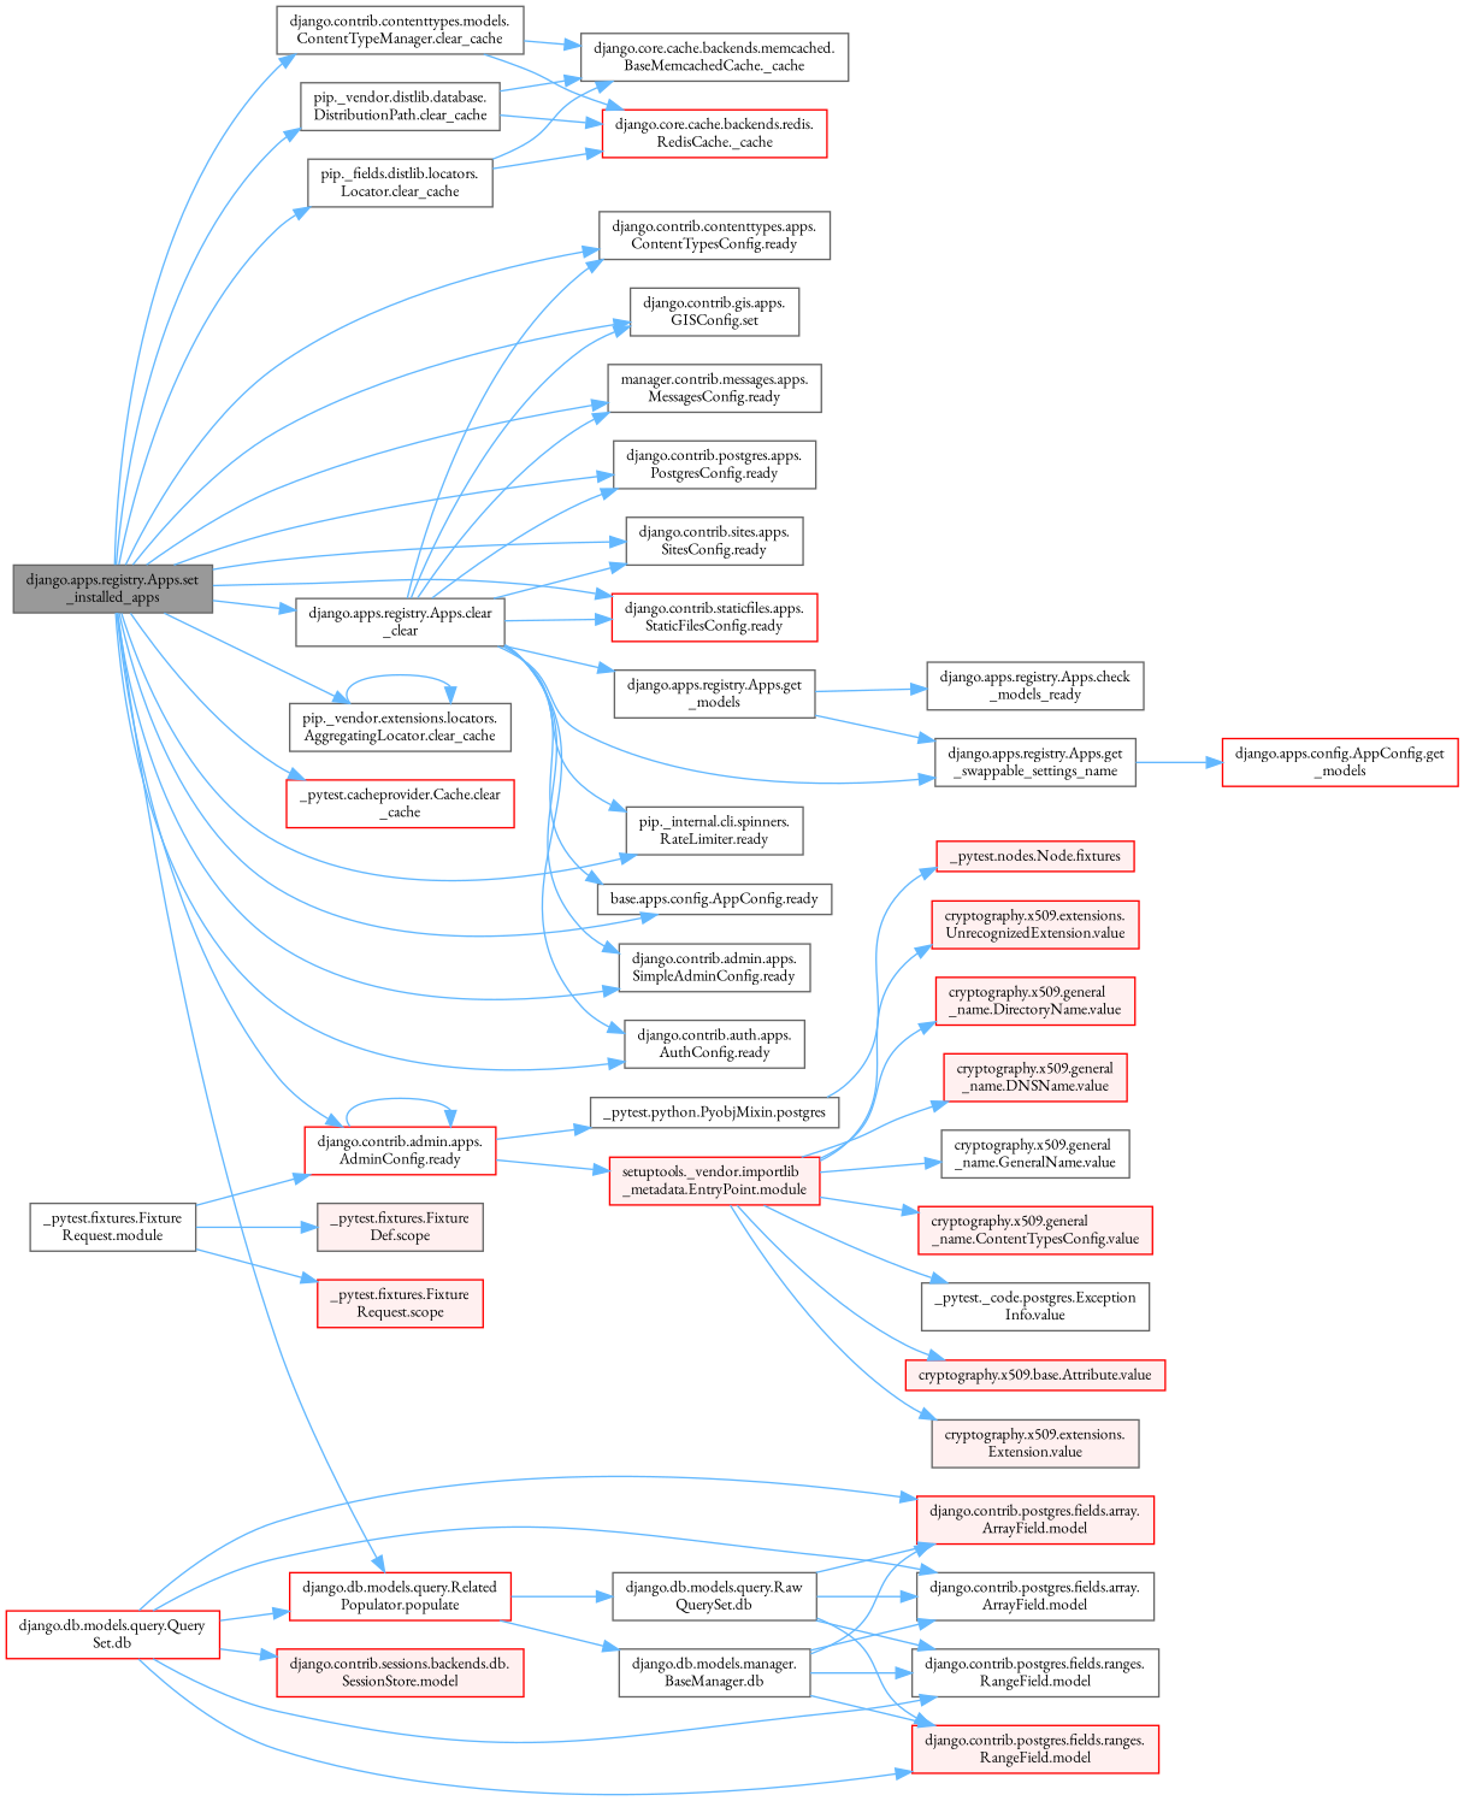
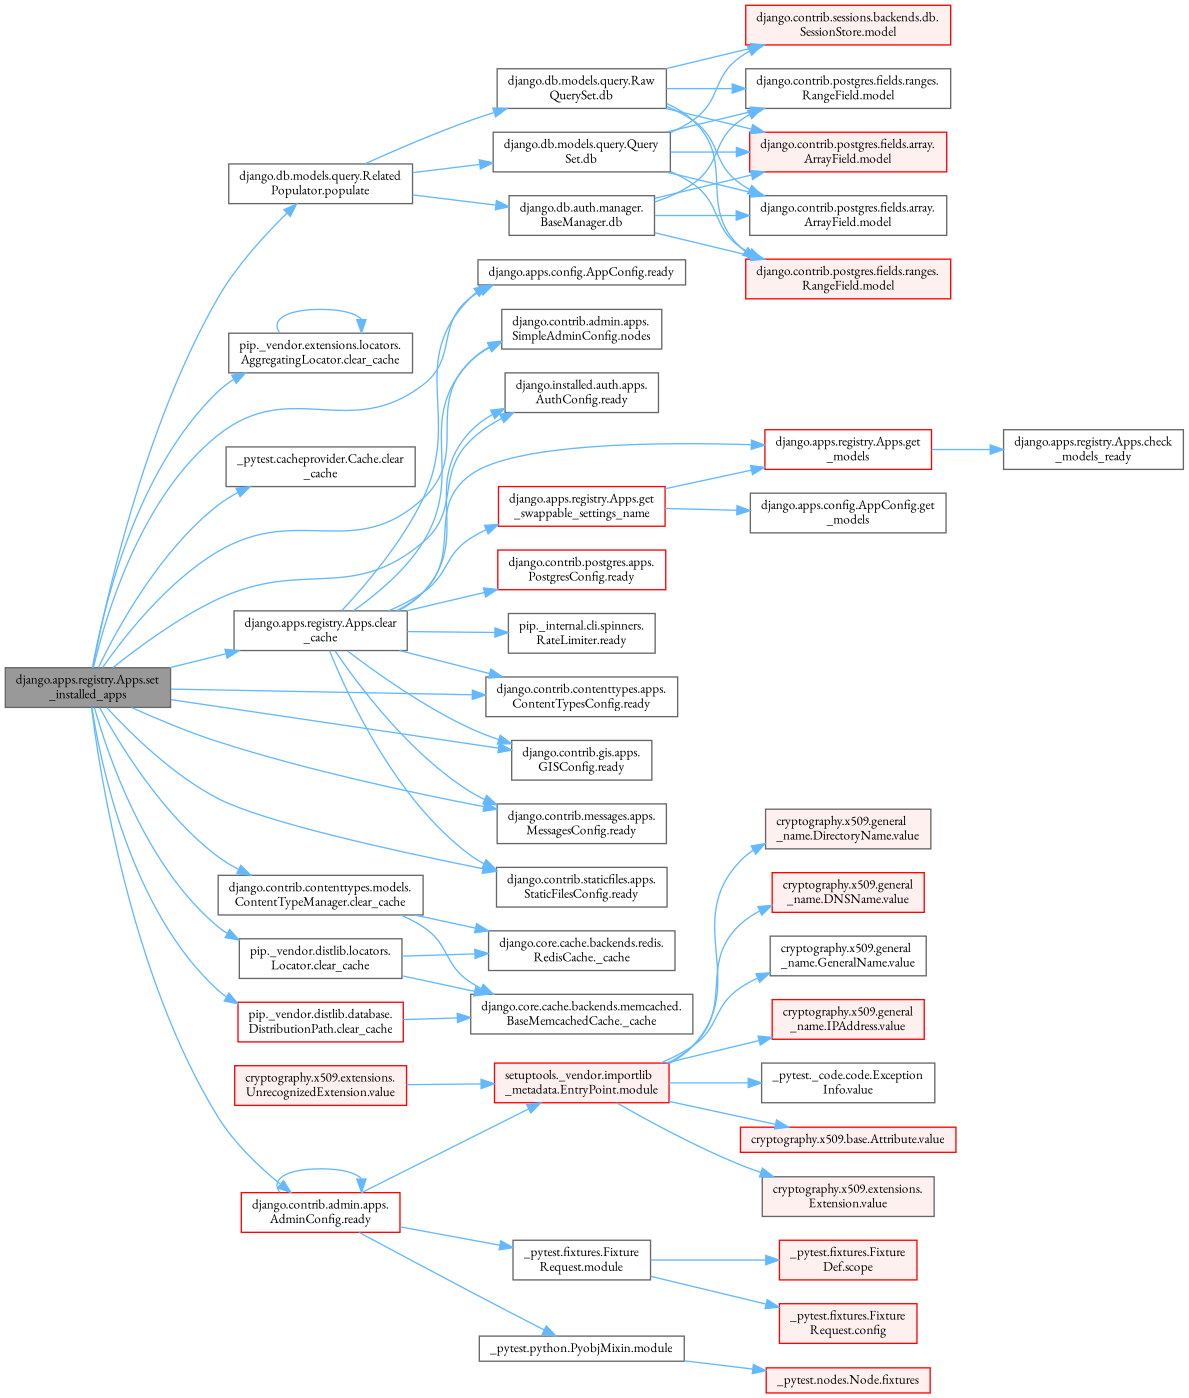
  digraph {
    fontname="EB Garamond"
    rankdir=LR
    node [color=grey40 fillcolor=white fontname="EB Garamond" fontsize=10 shape=box style=filled]
    edge [color=steelblue1 fontname="EB Garamond" fontsize=10 labelfontname=Helvetica labelfontsize=10 style=solid]
    n1 [color=gray40 fillcolor=grey60 fontcolor=black height=0.2 label="django.apps.registry.Apps.set\l_installed_apps" width=0.4]
-   n2 [color=red height=0.2 label="_pytest.cacheprovider.Cache.clear\l_cache" width=0.4]
-   n3 [height=0.2 label="django.apps.registry.Apps.clear\l_clear" width=0.4]
-   n4 [height=0.2 label="base.apps.config.AppConfig.ready" width=0.4]
+   n2 [height=0.2 label="_pytest.cacheprovider.Cache.clear\l_cache" width=0.4]
+   n3 [height=0.2 label="django.apps.registry.Apps.clear\l_cache" width=0.4]
+   n4 [height=0.2 label="django.apps.config.AppConfig.ready" width=0.4]
    n5 [color=red height=0.2 label="django.contrib.admin.apps.\lAdminConfig.ready" width=0.4]
-   n6 [height=0.2 label="django.contrib.admin.apps.\lSimpleAdminConfig.ready" width=0.4]
-   n7 [height=0.2 label="django.contrib.auth.apps.\lAuthConfig.ready" width=0.4]
+   n6 [height=0.2 label="django.contrib.admin.apps.\lSimpleAdminConfig.nodes" width=0.4]
+   n7 [height=0.2 label="django.installed.auth.apps.\lAuthConfig.ready" width=0.4]
    n8 [height=0.2 label="django.contrib.contenttypes.apps.\lContentTypesConfig.ready" width=0.4]
-   n9 [height=0.2 label="django.contrib.gis.apps.\lGISConfig.set" width=0.4]
-   n10 [height=0.2 label="manager.contrib.messages.apps.\lMessagesConfig.ready" width=0.4]
-   n11 [height=0.2 label="django.contrib.postgres.apps.\lPostgresConfig.ready" width=0.4]
-   n12 [height=0.2 label="django.contrib.sites.apps.\lSitesConfig.ready" width=0.4]
-   n13 [color=red height=0.2 label="django.contrib.staticfiles.apps.\lStaticFilesConfig.ready" width=0.4]
+   n9 [height=0.2 label="django.contrib.gis.apps.\lGISConfig.ready" width=0.4]
+   n10 [height=0.2 label="django.contrib.messages.apps.\lMessagesConfig.ready" width=0.4]
+   n11 [color=red height=0.2 label="django.contrib.postgres.apps.\lPostgresConfig.ready" width=0.4]
+   n13 [height=0.2 label="django.contrib.staticfiles.apps.\lStaticFilesConfig.ready" width=0.4]
    n14 [height=0.2 label="pip._internal.cli.spinners.\lRateLimiter.ready" width=0.4]
    n15 [height=0.2 label="django.contrib.contenttypes.models.\lContentTypeManager.clear_cache" width=0.4]
-   n16 [height=0.2 label="pip._vendor.distlib.database.\lDistributionPath.clear_cache" width=0.4]
+   n16 [color=red height=0.2 label="pip._vendor.distlib.database.\lDistributionPath.clear_cache" width=0.4]
    n17 [height=0.2 label="pip._vendor.extensions.locators.\lAggregatingLocator.clear_cache" width=0.4]
-   n18 [height=0.2 label="pip._fields.distlib.locators.\lLocator.clear_cache" width=0.4]
-   n19 [color=red height=0.2 label="django.db.models.query.Related\lPopulator.populate" width=0.4]
-   n20 [height=0.2 label="django.apps.registry.Apps.get\l_models" width=0.4]
-   n21 [height=0.2 label="django.apps.registry.Apps.get\l_swappable_settings_name" width=0.4]
+   n18 [height=0.2 label="pip._vendor.distlib.locators.\lLocator.clear_cache" width=0.4]
+   n19 [height=0.2 label="django.db.models.query.Related\lPopulator.populate" width=0.4]
+   n20 [color=red height=0.2 label="django.apps.registry.Apps.get\l_models" width=0.4]
+   n21 [color=red height=0.2 label="django.apps.registry.Apps.get\l_swappable_settings_name" width=0.4]
    n22 [height=0.2 label="_pytest.fixtures.Fixture\lRequest.module" width=0.4]
-   n23 [height=0.2 label="_pytest.python.PyobjMixin.postgres" width=0.4]
+   n23 [height=0.2 label="_pytest.python.PyobjMixin.module" width=0.4]
    n24 [color=red fillcolor="#FFF0F0" height=0.2 label="setuptools._vendor.importlib\l_metadata.EntryPoint.module" width=0.4]
    n25 [height=0.2 label="django.core.cache.backends.memcached.\lBaseMemcachedCache._cache" width=0.4]
-   n26 [color=red height=0.2 label="django.core.cache.backends.redis.\lRedisCache._cache" width=0.4]
-   n27 [height=0.2 label="django.db.models.manager.\lBaseManager.db" width=0.4]
-   n28 [color=red height=0.2 label="django.db.models.query.Query\lSet.db" width=0.4]
+   n26 [height=0.2 label="django.core.cache.backends.redis.\lRedisCache._cache" width=0.4]
+   n27 [height=0.2 label="django.db.auth.manager.\lBaseManager.db" width=0.4]
+   n28 [height=0.2 label="django.db.models.query.Query\lSet.db" width=0.4]
    n29 [height=0.2 label="django.db.models.query.Raw\lQuerySet.db" width=0.4]
-   n30 [color=red height=0.2 label="django.apps.config.AppConfig.get\l_models" width=0.4]
+   n30 [height=0.2 label="django.apps.config.AppConfig.get\l_models" width=0.4]
    n31 [height=0.2 label="django.apps.registry.Apps.check\l_models_ready" width=0.4]
-   n32 [fillcolor="#FFF0F0" height=0.2 label="_pytest.fixtures.Fixture\lDef.scope" width=0.4]
-   n33 [color=red fillcolor="#FFF0F0" height=0.2 label="_pytest.fixtures.Fixture\lRequest.scope" width=0.4]
+   n32 [color=red fillcolor="#FFF0F0" height=0.2 label="_pytest.fixtures.Fixture\lDef.scope" width=0.4]
+   n33 [color=red fillcolor="#FFF0F0" height=0.2 label="_pytest.fixtures.Fixture\lRequest.config" width=0.4]
    n34 [color=red fillcolor="#FFF0F0" height=0.2 label="_pytest.nodes.Node.fixtures" width=0.4]
-   n35 [height=0.2 label="_pytest._code.postgres.Exception\lInfo.value" width=0.4]
+   n35 [height=0.2 label="_pytest._code.code.Exception\lInfo.value" width=0.4]
    n36 [color=red fillcolor="#FFF0F0" height=0.2 label="cryptography.x509.base.Attribute.value" width=0.4]
    n37 [fillcolor="#FFF0F0" height=0.2 label="cryptography.x509.extensions.\lExtension.value" width=0.4]
    n38 [color=red fillcolor="#FFF0F0" height=0.2 label="cryptography.x509.extensions.\lUnrecognizedExtension.value" width=0.4]
-   n39 [color=red fillcolor="#FFF0F0" height=0.2 label="cryptography.x509.general\l_name.DirectoryName.value" width=0.4]
+   n39 [fillcolor="#FFF0F0" height=0.2 label="cryptography.x509.general\l_name.DirectoryName.value" width=0.4]
    n40 [color=red fillcolor="#FFF0F0" height=0.2 label="cryptography.x509.general\l_name.DNSName.value" width=0.4]
    n41 [height=0.2 label="cryptography.x509.general\l_name.GeneralName.value" width=0.4]
-   n42 [color=red fillcolor="#FFF0F0" height=0.2 label="cryptography.x509.general\l_name.ContentTypesConfig.value" width=0.4]
+   n42 [color=red fillcolor="#FFF0F0" height=0.2 label="cryptography.x509.general\l_name.IPAddress.value" width=0.4]
    n43 [color=red fillcolor="#FFF0F0" height=0.2 label="django.contrib.postgres.fields.array.\lArrayField.model" width=0.4]
    n44 [height=0.2 label="django.contrib.postgres.fields.array.\lArrayField.model" width=0.4]
    n45 [color=red fillcolor="#FFF0F0" height=0.2 label="django.contrib.postgres.fields.ranges.\lRangeField.model" width=0.4]
    n46 [height=0.2 label="django.contrib.postgres.fields.ranges.\lRangeField.model" width=0.4]
    n47 [color=red fillcolor="#FFF0F0" height=0.2 label="django.contrib.sessions.backends.db.\lSessionStore.model" width=0.4]
    n1 -> n2
    n1 -> n3
    n1 -> n4
    n1 -> n5
    n1 -> n6
    n1 -> n7
    n1 -> n8
    n1 -> n9
    n1 -> n10
-   n1 -> n11
-   n1 -> n12
    n1 -> n13
-   n1 -> n14
    n1 -> n15
    n1 -> n16
    n1 -> n17
    n1 -> n18
    n1 -> n19
    n3 -> n4
    n3 -> n6
    n3 -> n7
    n3 -> n8
    n3 -> n9
    n3 -> n10
    n3 -> n11
-   n3 -> n12
    n3 -> n13
    n3 -> n14
    n3 -> n20
    n3 -> n21
    n5 -> n5
-   n22 -> n5
+   n5 -> n22
    n5 -> n23
    n5 -> n24
    n15 -> n25
    n15 -> n26
    n16 -> n25
-   n16 -> n26
    n17 -> n17
    n18 -> n25
    n18 -> n26
    n19 -> n27
-   n28 -> n19
+   n19 -> n28
    n19 -> n29
    n20 -> n31
-   n20 -> n21
+   n21 -> n20
    n21 -> n30
    n22 -> n32
    n22 -> n33
    n23 -> n34
    n24 -> n35
    n24 -> n36
    n24 -> n37
-   n24 -> n38
+   n38 -> n24
    n24 -> n39
    n24 -> n40
    n24 -> n41
    n24 -> n42
    n27 -> n43
    n27 -> n44
    n27 -> n45
    n27 -> n46
    n28 -> n43
    n28 -> n44
    n28 -> n45
    n28 -> n46
    n28 -> n47
    n29 -> n43
    n29 -> n44
    n29 -> n45
    n29 -> n46
+   n29 -> n47
  }
